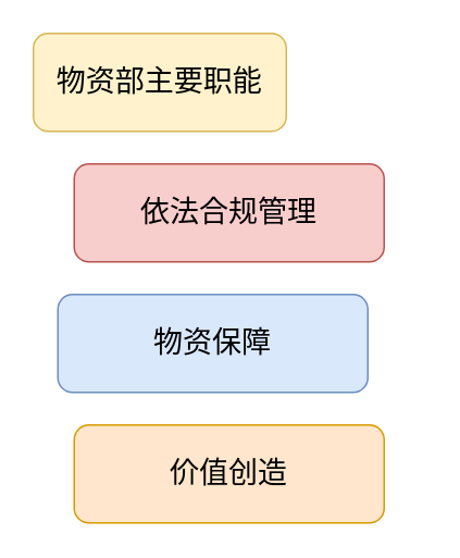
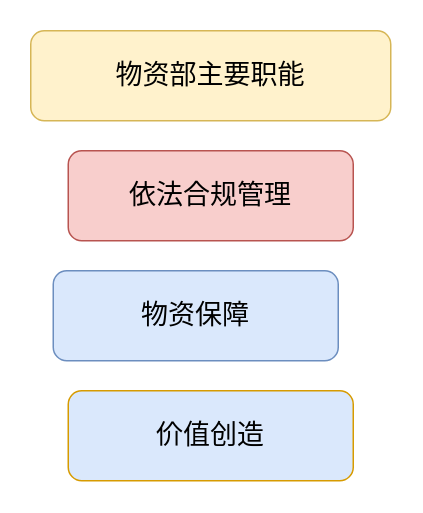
  <mxCell id="0" />
  <mxCell id="1" parent="0" />
- <mxCell id="2" value="物资部主要职能" style="whiteSpace=wrap;html=1;fontSize=18;fontFamily=MiSans;rounded=1;fillColor=#fff2cc;strokeColor=#d6b656;" vertex="1" parent="1"><mxGeometry x="20" y="20" width="155" height="60" as="geometry" /></mxCell>
+ <mxCell id="2" value="物资部主要职能" style="whiteSpace=wrap;html=1;fontSize=18;fontFamily=MiSans;rounded=1;fillColor=#fff2cc;strokeColor=#d6b656;" vertex="1" parent="1"><mxGeometry x="20" y="20" width="240" height="60" as="geometry" /></mxCell>
  <mxCell id="3" value="依法合规管理" style="whiteSpace=wrap;html=1;fontSize=18;fontFamily=MiSans;rounded=1;fillColor=#f8cecc;strokeColor=#b85450;" vertex="1" parent="1"><mxGeometry x="45" y="100" width="190" height="60" as="geometry" /></mxCell>
  <mxCell id="4" value="物资保障" style="whiteSpace=wrap;html=1;fontSize=18;fontFamily=MiSans;rounded=1;fillColor=#dae8fc;strokeColor=#6c8ebf;" vertex="1" parent="1"><mxGeometry x="35" y="180" width="190" height="60" as="geometry" /></mxCell>
- <mxCell id="5" value="价值创造" style="whiteSpace=wrap;html=1;fontSize=18;fontFamily=MiSans;rounded=1;fillColor=#ffe6cc;strokeColor=#d79b00;" vertex="1" parent="1"><mxGeometry x="45" y="260" width="190" height="60" as="geometry" /></mxCell>
+ <mxCell id="5" value="价值创造" style="whiteSpace=wrap;html=1;fontSize=18;fontFamily=MiSans;rounded=1;fillColor=#dae8fc;strokeColor=#d79b00;" vertex="1" parent="1"><mxGeometry x="45" y="260" width="190" height="60" as="geometry" /></mxCell>
